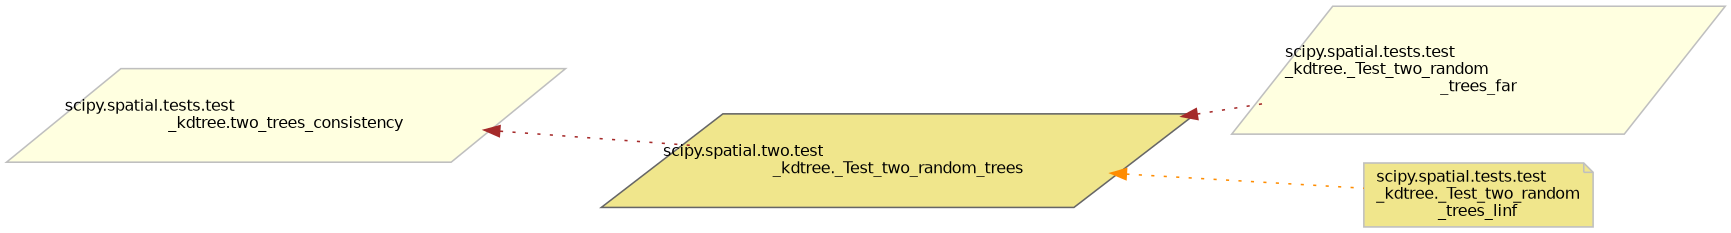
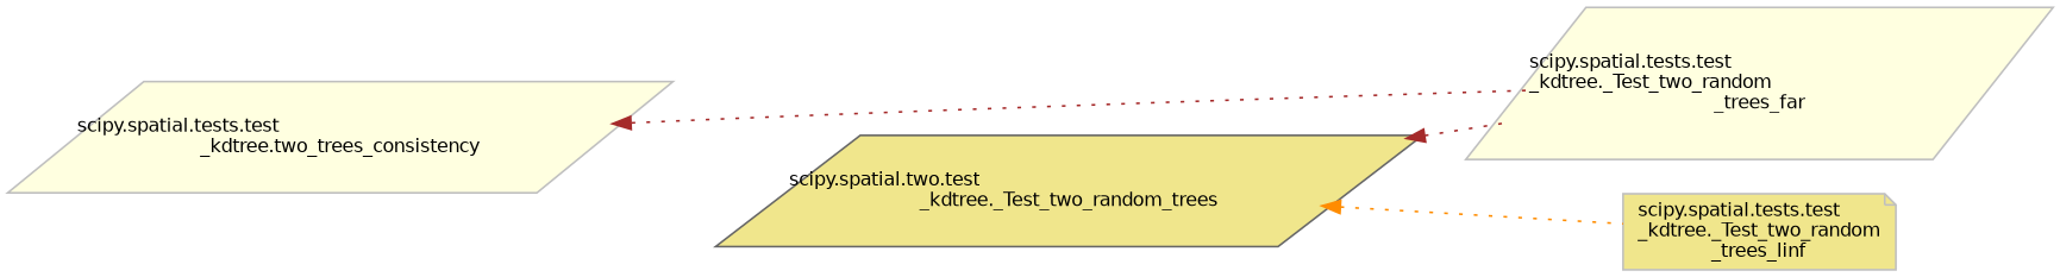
  digraph {
    rankdir=LR
    node [color=grey75 fillcolor=khaki fontname=Helvetica fontsize=10 shape=parallelogram style=filled]
    edge [color=brown dir=back fontname=Helvetica fontsize=10 labelfontname=Helvetica labelfontsize=10 style=dotted]
    n1 [color=gray40 fontcolor=black height=0.2 label="scipy.spatial.two.test\l_kdtree._Test_two_random_trees" width=0.4]
    n2 [fillcolor=lightyellow height=0.2 label="scipy.spatial.tests.test\l_kdtree._Test_two_random\l_trees_far" width=0.4]
    n3 [height=0.2 label="scipy.spatial.tests.test\l_kdtree._Test_two_random\l_trees_linf" shape=note width=0.4]
    n4 [fillcolor=lightyellow height=0.2 label="scipy.spatial.tests.test\l_kdtree.two_trees_consistency" width=0.4]
    n1 -> n2
    n1 -> n3 [color=darkorange]
-   n4 -> n1
+   n4 -> n2
  }
